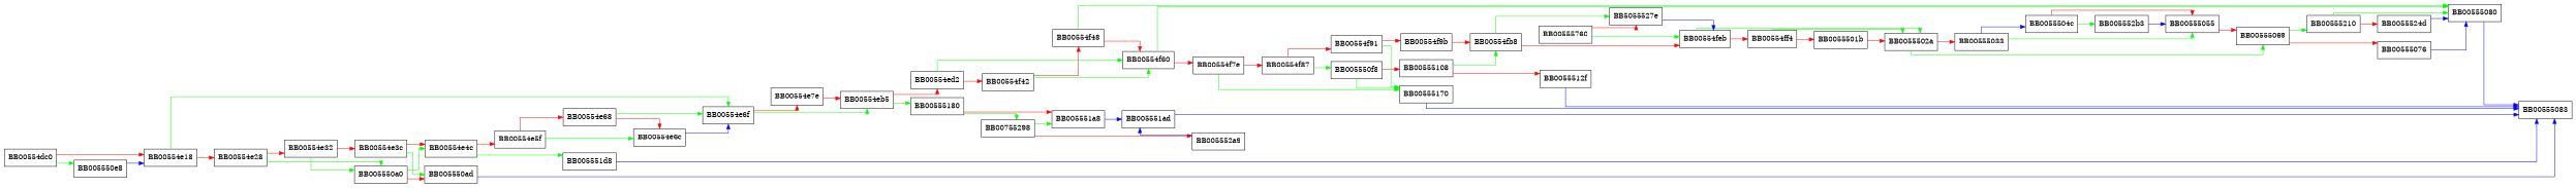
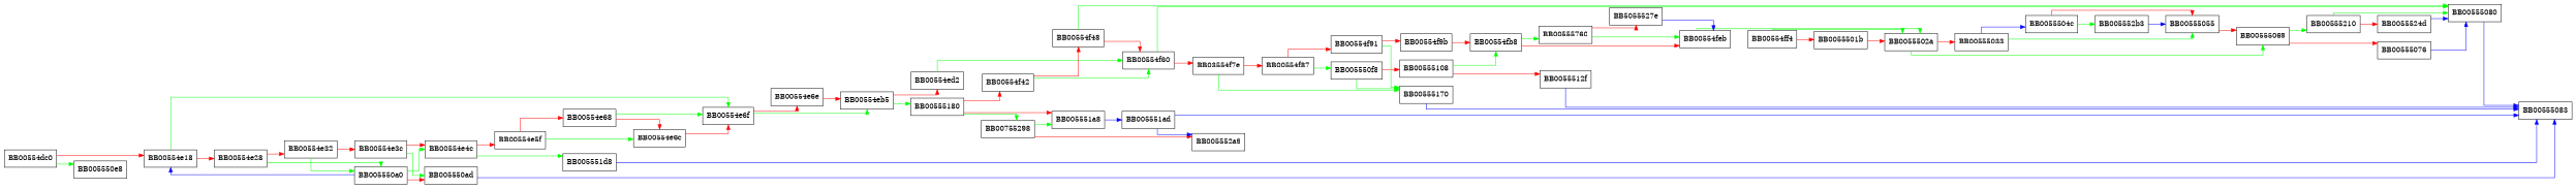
  digraph {
    rankdir=LR
    splines=ortho
    node [shape=box]
    edge [color=red]
    BB00554dc0
    BB005550e8
    BB00554e18
    BB00554e6f
    BB00554e28
    BB00554eb5
-   BB00554e7e
+   BB00554e7e [label=BB00554e6e]
    BB005550a0
    BB00554e32
    BB00555180
    BB00554ed2
    BB005550ad
    BB00554e4c
    BB00554e3c
    BB00555083
    BB005551d8
    BB00554e5f
    BB00554e6c
    BB00554e68
    n20 [label=BB00755298]
    BB005551a8
    BB00554f60
    BB00554f42
    BB005552a9
    BB005551ad
    BB00555080
-   BB00554f7e
+   BB00554f7e [label=BB03554f7e]
    BB00554f48
    BB00555170
    BB00554f87
    BB005550f8
    BB00554f91
    BB00555108
    BB00554f9b
    BB00554fb8
    BB0055512f
    n37 [label=BB00555760]
    BB00554feb
    n39 [label=BB5055527e]
    BB0055502a
    BB00554ff4
    BB00555069
    BB00555033
    BB0055501b
    BB00555210
    BB00555076
    BB00555055
    BB0055504c
    BB0055524d
    BB005552b3
    BB00554dc0 -> BB005550e8 [color=green]
    BB00554dc0 -> BB00554e18
-   BB005550e8 -> BB00554e18 [color=blue]
+   BB005550a0 -> BB00554e18 [color=blue]
    BB00554e18 -> BB00554e6f [color=green]
    BB00554e18 -> BB00554e28
    BB00554e6f -> BB00554eb5 [color=green]
    BB00554e6f -> BB00554e7e
    BB00554e28 -> BB005550a0 [color=green]
    BB00554e28 -> BB00554e32
    BB00554eb5 -> BB00555180 [color=green]
    BB00554eb5 -> BB00554ed2
    BB00554e7e -> BB00554eb5
    BB005550a0 -> BB005550ad
    BB005550a0 -> BB00554e4c [color=green]
    BB00554e32 -> BB005550a0 [color=green]
    BB00554e32 -> BB00554e3c
    BB00555180 -> n20 [color=green]
    BB00555180 -> BB005551a8
    BB00554ed2 -> BB00554f60 [color=green]
-   BB00554ed2 -> BB00554f42
+   BB00555180 -> BB00554f42
    BB005550ad -> BB00555083 [color=blue]
    BB00554e4c -> BB005551d8 [color=green]
    BB00554e4c -> BB00554e5f
    BB00554e3c -> BB005550ad [color=green]
    BB00554e3c -> BB00554e4c
    BB005551d8 -> BB00555083 [color=blue]
    BB00554e5f -> BB00554e6c [color=green]
    BB00554e5f -> BB00554e68
-   BB00554e6c -> BB00554e6f [color=blue]
+   BB00554e6c -> BB00554e6f
    BB00554e68 -> BB00554e6f [color=green]
    BB00554e68 -> BB00554e6c
    n20 -> BB005551a8 [color=green]
    n20 -> BB005552a9
    BB005551a8 -> BB005551ad [color=blue]
    BB00554f60 -> BB00555080 [color=green]
    BB00554f60 -> BB00554f7e
    BB00554f42 -> BB00554f60 [color=green]
    BB00554f42 -> BB00554f48
-   BB005552a9 -> BB005551ad [color=blue]
+   BB005551ad -> BB005552a9 [color=blue]
    BB005551ad -> BB00555083 [color=blue]
    BB00555080 -> BB00555083 [color=blue]
    BB00554f7e -> BB00555170 [color=green]
    BB00554f7e -> BB00554f87
    BB00554f48 -> BB00554f60
    BB00554f48 -> BB00555080 [color=green]
    BB00555170 -> BB00555083 [color=blue]
    BB00554f87 -> BB005550f8 [color=green]
    BB00554f87 -> BB00554f91
    BB005550f8 -> BB00555170 [color=green]
    BB005550f8 -> BB00555108
    BB00554f91 -> BB00555170 [color=green]
    BB00554f91 -> BB00554f9b
    BB00555108 -> BB00554fb8 [color=green]
    BB00555108 -> BB0055512f
    BB00554f9b -> BB00554fb8
-   BB00554fb8 -> n39 [color=green]
+   BB00554fb8 -> n37 [color=green]
    BB00554fb8 -> BB00554feb
    BB0055512f -> BB00555083 [color=blue]
    n37 -> BB00554feb [color=green]
    n37 -> n39
    BB00554feb -> BB0055502a [color=green]
-   BB00554feb -> BB00554ff4
    n39 -> BB00554feb [color=blue]
    BB0055502a -> BB00555069 [color=green]
    BB0055502a -> BB00555033
    BB00554ff4 -> BB0055502a [color=green]
    BB00554ff4 -> BB0055501b
    BB00555069 -> BB00555210 [color=green]
    BB00555069 -> BB00555076
    BB00555033 -> BB00555055 [color=green]
    BB00555033 -> BB0055504c [color=blue]
    BB0055501b -> BB0055502a
    BB00555210 -> BB00555080 [color=green]
    BB00555210 -> BB0055524d
    BB00555076 -> BB00555080 [color=blue]
    BB00555055 -> BB00555069
    BB0055504c -> BB00555055
    BB0055504c -> BB005552b3 [color=green]
    BB0055524d -> BB00555080 [color=blue]
    BB005552b3 -> BB00555055 [color=blue]
  }
